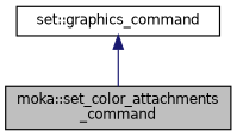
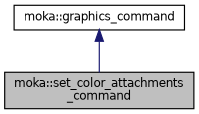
  digraph {
    node [color=black fontname=Helvetica fontsize=10 shape=record style=filled]
    n1 [fillcolor=grey75 fontcolor=black height=0.2 label="moka::set_color_attachments\l_command" width=0.4]
-   n2 [fillcolor=white height=0.2 label="set::graphics_command" width=0.4]
+   n2 [fillcolor=white height=0.2 label="moka::graphics_command" width=0.4]
    n2 -> n1 [color=midnightblue dir=back fontname=Helvetica fontsize=10 labelfontname=Helvetica labelfontsize=10 style=solid]
  }
